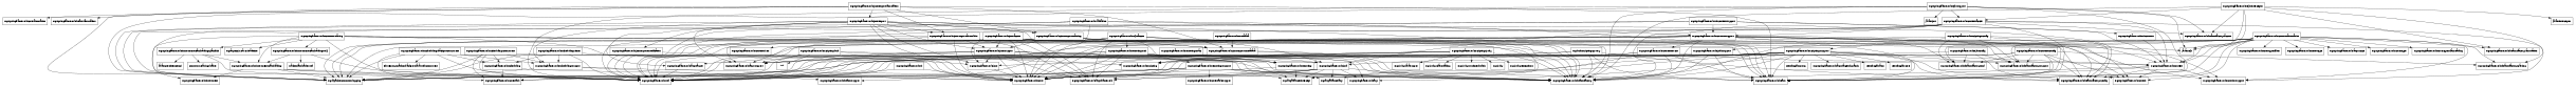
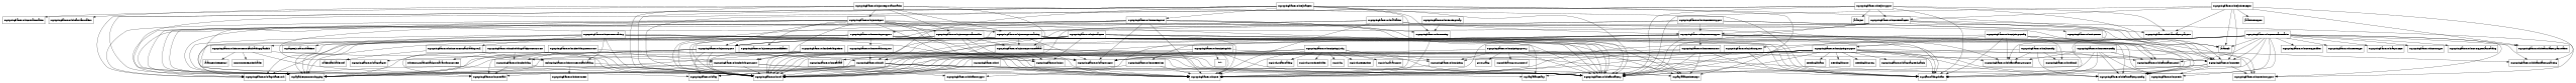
  digraph {
    node [fontsize=10.0 shape=box]
    org_springframework_context
-   org_springframework_beans
+   org_springframework_beans [label=org_classreading_beans]
    org_springframework_beans_factory
    org_springframework_beans_factory_config
    org_springframework_core_io
    org_springframework_core_io_support
    org_springframework_context_access
    org_apache_commons_logging
    org_springframework_beans_factory_access
    org_springframework_context_support
    org_springframework_jndi
    org_springframework_util
    org_springframework_beans_factory_support
    org_springframework_beans_factory_xml
    org_springframework_core
    org_springframework_context_event
    org_springframework_context_i18n
    org_springframework_beans_support
    org_aopalliance_intercept
    org_springframework_aop_framework
    org_springframework_aop
    org_aopalliance_aop
    org_springframework_core_task
    org_springframework_context_annotation
    javax_ejb
    org_springframework_aop_scope
    org_springframework_beans_factory_annotation
    org_springframework_beans_factory_parsing
    org_springframework_core_type
    org_springframework_core_type_classreading
    org_springframework_core_type_filter
    org_springframework_jndi_support
    org_springframework_stereotype
    org_springframework_context_config
    org_springframework_context_weaving
    org_aspectj_weaver_loadtime
-   org_springframework_instrument_classloading
+   org_springframework_instrument_classloading [label=xml_springframework_instrument_classloading]
    org_springframework_instrument_classloading_glassfish
    org_springframework_instrument_classloading_oc4j
    org_springframework_instrument
-   com_sun_enterprise_loader [label=com_sun_weaving_loader]
+   com_sun_enterprise_loader
    javax_persistence_spi
    oracle_classloader_util
    org_springframework_ejb_access
    org_springframework_remoting
    org_springframework_remoting_rmi
    org_springframework_aop_support
    org_springframework_remoting_support
    org_springframework_core_task_support
    org_springframework_ejb_config
+   org_springframework_util_xml
    org_springframework_ejb_interceptor
    javax_interceptor
    org_springframework_ejb_support
    javax_jms
    org_springframework_jmx
    org_springframework_jmx_access
    org_springframework_jmx_support
    org_springframework_aop_target
    org_springframework_jmx_export
    org_springframework_jmx_export_assembler
    org_springframework_jmx_export_naming
    org_springframework_jmx_export_notification
    org_springframework_scheduling_support
    org_springframework_jmx_export_metadata
    org_springframework_metadata
    org_springframework_jmx_export_annotation
    org_springframework_beans_annotation
    org_springframework_core_annotation
    org_springframework_remoting_soap
    org_springframework_scheduling
    org_springframework_scheduling_backportconcurrent
    edu_emory_mathcs_backport_java_util_concurrent
    org_springframework_scheduling_concurrent
    org_springframework_scheduling_timer
    org_springframework_scripting
    org_springframework_scripting_bsh
    bsh
    org_springframework_scripting_config
    org_springframework_scripting_support
    net_sf_cglib_asm
    net_sf_cglib_core
    net_sf_cglib_proxy
    org_springframework_aop_target_dynamic
-   org_springframework_scripting_groovy [label=org_bsh_scripting_groovy]
+   org_springframework_scripting_groovy
+   groovy_lang
+   org_codehaus_groovy_control
    org_springframework_scripting_jruby
    org_jruby
    org_jruby_exceptions
    org_jruby_javasupport
    n92 [label=org_jruby_classreading]
    org_jruby_runtime_builtin
    org_springframework_ui
    org_springframework_ui_context
    org_springframework_ui_context_support
    org_springframework_validation
    org_springframework_context -> org_springframework_beans
    org_springframework_context -> org_springframework_beans_factory
    org_springframework_context -> org_springframework_beans_factory_config
    org_springframework_context -> org_springframework_core_io
    org_springframework_context -> org_springframework_core_io_support
    org_springframework_context_access -> org_springframework_context
    org_springframework_context_access -> org_springframework_beans
    org_springframework_context_access -> org_springframework_beans_factory
    org_springframework_context_access -> org_springframework_core_io_support
    org_springframework_context_access -> org_apache_commons_logging
    org_springframework_context_access -> org_springframework_beans_factory_access
    org_springframework_context_access -> org_springframework_context_support
    org_springframework_context_access -> org_springframework_jndi
    org_springframework_context_access -> org_springframework_util
    org_springframework_context_support -> org_springframework_context
    org_springframework_context_support -> org_springframework_beans
    org_springframework_context_support -> org_springframework_beans_factory
    org_springframework_context_support -> org_springframework_beans_factory_config
-   org_springframework_context_support -> org_springframework_core_io
    org_springframework_context_support -> org_springframework_core_io_support
    org_springframework_context_support -> org_apache_commons_logging
    org_springframework_context_support -> org_springframework_util
    org_springframework_context_support -> org_springframework_beans_factory_support
    org_springframework_context_support -> org_springframework_beans_factory_xml
    org_springframework_context_support -> org_springframework_core
    org_springframework_context_support -> org_springframework_context_event
    org_springframework_context_support -> org_springframework_context_i18n
    org_springframework_context_support -> org_springframework_beans_support
    org_springframework_jndi -> org_springframework_beans_factory
    org_springframework_jndi -> org_apache_commons_logging
    org_springframework_jndi -> org_springframework_util
    org_springframework_jndi -> org_springframework_core
    org_springframework_jndi -> org_aopalliance_intercept
    org_springframework_jndi -> org_springframework_aop_framework
    org_springframework_jndi -> org_springframework_aop
    org_springframework_jndi -> org_aopalliance_aop
    org_springframework_context_event -> org_springframework_context
    org_springframework_context_event -> org_springframework_beans
    org_springframework_context_event -> org_springframework_beans_factory
    org_springframework_context_event -> org_springframework_core
    org_springframework_context_event -> org_aopalliance_intercept
    org_springframework_context_event -> org_springframework_core_task
    org_springframework_context_i18n -> org_springframework_util
+   org_springframework_context_i18n -> org_springframework_core
    org_springframework_context_annotation -> org_springframework_context
    org_springframework_context_annotation -> org_springframework_beans
    org_springframework_context_annotation -> org_springframework_beans_factory
    org_springframework_context_annotation -> org_springframework_beans_factory_config
    org_springframework_context_annotation -> org_springframework_core_io
    org_springframework_context_annotation -> org_springframework_core_io_support
    org_springframework_context_annotation -> org_springframework_util
    org_springframework_context_annotation -> org_springframework_beans_factory_support
    org_springframework_context_annotation -> org_springframework_beans_factory_xml
    org_springframework_context_annotation -> org_springframework_core
    org_springframework_context_annotation -> javax_ejb
    org_springframework_context_annotation -> org_springframework_aop_scope
    org_springframework_context_annotation -> org_springframework_beans_factory_annotation
    org_springframework_context_annotation -> org_springframework_beans_factory_parsing
    org_springframework_context_annotation -> org_springframework_core_type
    org_springframework_context_annotation -> org_springframework_core_type_classreading
    org_springframework_context_annotation -> org_springframework_core_type_filter
    org_springframework_context_annotation -> org_springframework_jndi_support
    org_springframework_context_annotation -> org_springframework_stereotype
    org_springframework_jndi_support -> org_springframework_beans
    org_springframework_jndi_support -> org_springframework_beans_factory
    org_springframework_jndi_support -> org_springframework_jndi
    org_springframework_context_config -> org_springframework_beans
    org_springframework_context_config -> org_springframework_beans_factory_config
    org_springframework_context_config -> org_springframework_core_io
    org_springframework_context_config -> org_springframework_util
    org_springframework_context_config -> org_springframework_beans_factory_support
    org_springframework_context_config -> org_springframework_beans_factory_xml
    org_springframework_context_config -> org_springframework_core
    org_springframework_context_config -> org_springframework_beans_factory_parsing
    org_springframework_context_weaving -> org_springframework_beans
    org_springframework_context_weaving -> org_springframework_beans_factory
    org_springframework_context_weaving -> org_springframework_beans_factory_config
-   org_springframework_context_weaving -> org_springframework_instrument
+   org_springframework_context_weaving -> org_apache_commons_logging
    org_springframework_context_weaving -> org_springframework_util
    org_springframework_context_weaving -> org_springframework_core
    org_springframework_context_weaving -> org_aspectj_weaver_loadtime
    org_springframework_context_weaving -> org_springframework_instrument_classloading
    org_springframework_context_weaving -> org_springframework_instrument_classloading_glassfish
    org_springframework_context_weaving -> org_springframework_instrument_classloading_oc4j
    org_springframework_instrument_classloading -> org_apache_commons_logging
    org_springframework_instrument_classloading -> org_springframework_util
    org_springframework_instrument_classloading -> org_springframework_core
    org_springframework_instrument_classloading -> org_springframework_instrument
    org_springframework_instrument_classloading_glassfish -> org_springframework_util
    org_springframework_instrument_classloading_glassfish -> org_springframework_instrument_classloading
    org_springframework_instrument_classloading_glassfish -> com_sun_enterprise_loader
    org_springframework_instrument_classloading_glassfish -> javax_persistence_spi
    org_springframework_instrument_classloading_oc4j -> org_springframework_util
    org_springframework_instrument_classloading_oc4j -> org_springframework_instrument_classloading
    org_springframework_instrument_classloading_oc4j -> oracle_classloader_util
    org_springframework_ejb_access -> org_springframework_beans_factory
    org_springframework_ejb_access -> org_apache_commons_logging
    org_springframework_ejb_access -> org_springframework_jndi
    org_springframework_ejb_access -> org_springframework_util
    org_springframework_ejb_access -> org_springframework_core
-   org_springframework_remoting -> org_aopalliance_intercept
+   org_springframework_ejb_access -> org_aopalliance_intercept
    org_springframework_ejb_access -> org_springframework_aop_framework
    org_springframework_ejb_access -> javax_ejb
    org_springframework_ejb_access -> org_springframework_remoting
    org_springframework_ejb_access -> org_springframework_remoting_rmi
    org_springframework_remoting -> org_springframework_core
    org_springframework_remoting_rmi -> org_springframework_beans_factory
    org_springframework_remoting_rmi -> org_apache_commons_logging
-   org_springframework_remoting_rmi -> org_springframework_jndi
+   org_springframework_core_task_support -> org_springframework_jndi
    org_springframework_remoting_rmi -> org_springframework_util
    org_springframework_remoting_rmi -> org_springframework_core
    org_springframework_remoting_rmi -> org_aopalliance_intercept
    org_springframework_remoting_rmi -> org_springframework_aop_framework
    org_springframework_remoting_rmi -> org_springframework_remoting
    org_springframework_remoting_rmi -> org_springframework_aop_support
    org_springframework_remoting_rmi -> org_springframework_remoting_support
    org_springframework_remoting_support -> org_springframework_beans_factory
    org_springframework_remoting_support -> org_apache_commons_logging
    org_springframework_remoting_support -> org_springframework_util
    org_springframework_remoting_support -> org_aopalliance_intercept
    org_springframework_remoting_support -> org_springframework_aop_framework
    org_springframework_remoting_support -> org_aopalliance_aop
    org_springframework_remoting_support -> org_springframework_core_task
    org_springframework_remoting_support -> org_springframework_core_task_support
    org_springframework_ejb_config -> org_springframework_beans_factory_config
    org_springframework_ejb_config -> org_springframework_util
    org_springframework_ejb_config -> org_springframework_beans_factory_support
    org_springframework_ejb_config -> org_springframework_beans_factory_xml
+   org_springframework_ejb_config -> org_springframework_util_xml
    org_springframework_ejb_interceptor -> org_springframework_context
    org_springframework_ejb_interceptor -> org_springframework_beans_factory
    org_springframework_ejb_interceptor -> org_springframework_context_access
    org_springframework_ejb_interceptor -> org_springframework_beans_factory_access
    org_springframework_ejb_interceptor -> javax_ejb
    org_springframework_ejb_interceptor -> org_springframework_beans_factory_annotation
    org_springframework_ejb_interceptor -> org_springframework_beans_factory_parsing
    org_springframework_ejb_interceptor -> javax_interceptor
    org_springframework_ejb_support -> org_springframework_beans
    org_springframework_ejb_support -> org_springframework_beans_factory
    org_springframework_ejb_support -> org_springframework_context_access
    org_springframework_ejb_support -> org_apache_commons_logging
    org_springframework_ejb_support -> org_springframework_beans_factory_access
    org_springframework_ejb_support -> org_springframework_util
    org_springframework_ejb_support -> javax_ejb
    org_springframework_ejb_support -> javax_jms
    org_springframework_jmx -> org_springframework_core
    org_springframework_jmx_access -> org_springframework_beans
    org_springframework_jmx_access -> org_springframework_beans_factory
    org_springframework_jmx_access -> org_apache_commons_logging
    org_springframework_jmx_access -> org_springframework_util
    org_springframework_jmx_access -> org_springframework_core
    org_springframework_jmx_access -> org_aopalliance_intercept
    org_springframework_jmx_access -> org_springframework_aop_framework
    org_springframework_jmx_access -> org_springframework_jmx
    org_springframework_jmx_access -> org_springframework_jmx_support
    org_springframework_jmx_support -> org_springframework_beans_factory
    org_springframework_jmx_support -> org_apache_commons_logging
    org_springframework_jmx_support -> org_springframework_jndi
    org_springframework_jmx_support -> org_springframework_util
    org_springframework_jmx_support -> org_springframework_core
    org_springframework_jmx_support -> org_springframework_aop_framework
    org_springframework_jmx_support -> org_springframework_aop
    org_springframework_jmx_support -> org_springframework_jmx
    org_springframework_jmx_support -> org_springframework_aop_target
    org_springframework_jmx_export -> org_springframework_beans_factory
    org_springframework_jmx_export -> org_springframework_beans_factory_config
    org_springframework_jmx_export -> org_apache_commons_logging
    org_springframework_jmx_export -> org_springframework_core
    org_springframework_jmx_export -> org_springframework_aop_framework
+   org_springframework_jmx_export -> org_springframework_aop
    org_springframework_jmx_export -> org_springframework_aop_support
    org_springframework_jmx_export -> org_springframework_jmx
    org_springframework_jmx_export -> org_springframework_jmx_support
    org_springframework_jmx_export -> org_springframework_aop_target
    org_springframework_jmx_export -> org_springframework_jmx_export_assembler
    org_springframework_jmx_export -> org_springframework_jmx_export_naming
    org_springframework_jmx_export -> org_springframework_jmx_export_notification
    org_springframework_jmx_export -> org_springframework_scheduling_support
    org_springframework_jmx_export_assembler -> org_springframework_beans
    org_springframework_jmx_export_assembler -> org_springframework_beans_factory
    org_springframework_jmx_export_assembler -> org_springframework_util
    org_springframework_jmx_export_assembler -> org_springframework_core
    org_springframework_jmx_export_assembler -> org_springframework_aop_framework
    org_springframework_jmx_export_assembler -> org_springframework_aop_support
    org_springframework_jmx_export_assembler -> org_springframework_jmx_support
    org_springframework_jmx_export_assembler -> org_springframework_jmx_export_metadata
    org_springframework_jmx_export_naming -> org_springframework_beans_factory
    org_springframework_jmx_export_naming -> org_springframework_core_io
    org_springframework_jmx_export_naming -> org_springframework_core_io_support
    org_springframework_jmx_export_naming -> org_apache_commons_logging
    org_springframework_jmx_export_naming -> org_springframework_util
    org_springframework_jmx_export_naming -> org_springframework_aop_support
    org_springframework_jmx_export_naming -> org_springframework_jmx_support
    org_springframework_jmx_export_naming -> org_springframework_jmx_export_metadata
    org_springframework_jmx_export_notification -> org_springframework_util
    org_springframework_jmx_export_notification -> org_springframework_jmx
    org_springframework_scheduling_support -> org_springframework_beans_factory
    org_springframework_scheduling_support -> org_apache_commons_logging
-   org_springframework_aop_target -> org_springframework_util
+   org_springframework_scheduling_support -> org_springframework_util
    org_springframework_scheduling_support -> org_springframework_beans_support
    org_springframework_jmx_export_metadata -> org_springframework_beans
    org_springframework_jmx_export_metadata -> org_springframework_beans_factory
    org_springframework_jmx_export_metadata -> org_springframework_util
    org_springframework_jmx_export_metadata -> org_springframework_jmx
-   org_springframework_metadata -> org_springframework_jmx_export_metadata
+   org_springframework_jmx_export_metadata -> org_springframework_metadata
    org_springframework_jmx_export_annotation -> org_springframework_beans
    org_springframework_jmx_export_annotation -> org_springframework_util
    org_springframework_jmx_export_annotation -> org_springframework_jmx_export
    org_springframework_jmx_export_annotation -> org_springframework_jmx_export_assembler
    org_springframework_jmx_export_annotation -> org_springframework_jmx_export_naming
    org_springframework_jmx_export_annotation -> org_springframework_jmx_export_metadata
    org_springframework_jmx_export_annotation -> org_springframework_beans_annotation
    org_springframework_jmx_export_annotation -> org_springframework_core_annotation
    org_springframework_remoting_soap -> org_springframework_remoting
    org_springframework_scheduling -> org_springframework_core
    org_springframework_scheduling -> org_springframework_core_task
    org_springframework_scheduling_backportconcurrent -> org_springframework_beans_factory
    org_springframework_scheduling_backportconcurrent -> org_apache_commons_logging
    org_springframework_scheduling_backportconcurrent -> org_springframework_util
    org_springframework_scheduling_backportconcurrent -> org_springframework_core_task
    org_springframework_scheduling_backportconcurrent -> org_springframework_scheduling_support
    org_springframework_scheduling_backportconcurrent -> org_springframework_scheduling
    org_springframework_scheduling_backportconcurrent -> edu_emory_mathcs_backport_java_util_concurrent
    org_springframework_scheduling_concurrent -> org_springframework_beans_factory
    org_springframework_scheduling_concurrent -> org_apache_commons_logging
    org_springframework_scheduling_concurrent -> org_springframework_util
    org_springframework_scheduling_concurrent -> org_springframework_core_task
    org_springframework_scheduling_concurrent -> org_springframework_scheduling_support
    org_springframework_scheduling_concurrent -> org_springframework_scheduling
    org_springframework_scheduling_timer -> org_springframework_beans_factory
    org_springframework_scheduling_timer -> org_apache_commons_logging
    org_springframework_scheduling_timer -> org_springframework_util
    org_springframework_scheduling_timer -> org_springframework_core
    org_springframework_scheduling_timer -> org_springframework_scheduling_support
    org_springframework_scheduling_timer -> org_springframework_scheduling
    org_springframework_scripting -> org_springframework_core
    org_springframework_scripting_bsh -> org_springframework_beans_factory
    org_springframework_scripting_bsh -> org_springframework_util
    org_springframework_scripting_bsh -> org_springframework_core
    org_springframework_scripting_bsh -> org_springframework_aop_support
    org_springframework_scripting_bsh -> org_springframework_scripting
    org_springframework_scripting_bsh -> bsh
    org_springframework_scripting_config -> org_springframework_beans
    org_springframework_scripting_config -> org_springframework_beans_factory_config
    org_springframework_scripting_config -> org_springframework_util
    org_springframework_scripting_config -> org_springframework_beans_factory_support
    org_springframework_scripting_config -> org_springframework_beans_factory_xml
+   org_springframework_scripting_config -> org_springframework_util_xml
    org_springframework_scripting_config -> org_springframework_scripting_support
    org_springframework_scripting_support -> org_springframework_context
    org_springframework_scripting_support -> org_springframework_beans
    org_springframework_scripting_support -> org_springframework_beans_factory
    org_springframework_scripting_support -> org_springframework_beans_factory_config
    org_springframework_scripting_support -> org_springframework_core_io
    org_springframework_scripting_support -> org_apache_commons_logging
    org_springframework_scripting_support -> org_springframework_util
    org_springframework_scripting_support -> org_springframework_beans_factory_support
    org_springframework_scripting_support -> org_springframework_core
    org_springframework_scripting_support -> org_springframework_aop_framework
    org_springframework_scripting_support -> org_springframework_aop
    org_springframework_scripting_support -> org_aopalliance_aop
    org_springframework_scripting_support -> org_springframework_aop_support
    org_springframework_scripting_support -> org_springframework_scripting
    org_springframework_scripting_support -> net_sf_cglib_asm
    org_springframework_scripting_support -> net_sf_cglib_core
    org_springframework_scripting_support -> net_sf_cglib_proxy
    org_springframework_scripting_support -> org_springframework_aop_target_dynamic
    org_springframework_scripting_groovy -> org_springframework_beans
    org_springframework_scripting_groovy -> org_springframework_beans_factory
    org_springframework_scripting_groovy -> org_springframework_beans_factory_config
    org_springframework_scripting_groovy -> org_springframework_util
    org_springframework_scripting_groovy -> org_springframework_scripting
+   org_springframework_scripting_groovy -> groovy_lang
+   org_springframework_scripting_groovy -> org_codehaus_groovy_control
    org_springframework_scripting_jruby -> org_springframework_beans_factory
    org_springframework_scripting_jruby -> org_springframework_util
    org_springframework_scripting_jruby -> org_springframework_core
    org_springframework_scripting_jruby -> org_springframework_aop_support
    org_springframework_scripting_jruby -> org_springframework_scripting
    org_springframework_scripting_jruby -> org_jruby
    org_springframework_scripting_jruby -> org_jruby_exceptions
    org_springframework_scripting_jruby -> org_jruby_javasupport
    org_springframework_scripting_jruby -> n92
    org_springframework_scripting_jruby -> org_jruby_runtime_builtin
    org_springframework_ui -> org_springframework_util
    org_springframework_ui -> org_springframework_core
    org_springframework_ui_context -> org_springframework_context
    org_springframework_ui_context_support -> org_springframework_context
    org_springframework_ui_context_support -> org_apache_commons_logging
    org_springframework_ui_context_support -> org_springframework_context_support
    org_springframework_ui_context_support -> org_springframework_util
    org_springframework_ui_context_support -> org_springframework_ui_context
    org_springframework_validation -> org_springframework_beans
    org_springframework_validation -> org_apache_commons_logging
    org_springframework_validation -> org_springframework_context_support
    org_springframework_validation -> org_springframework_util
    org_springframework_validation -> org_springframework_core
  }
